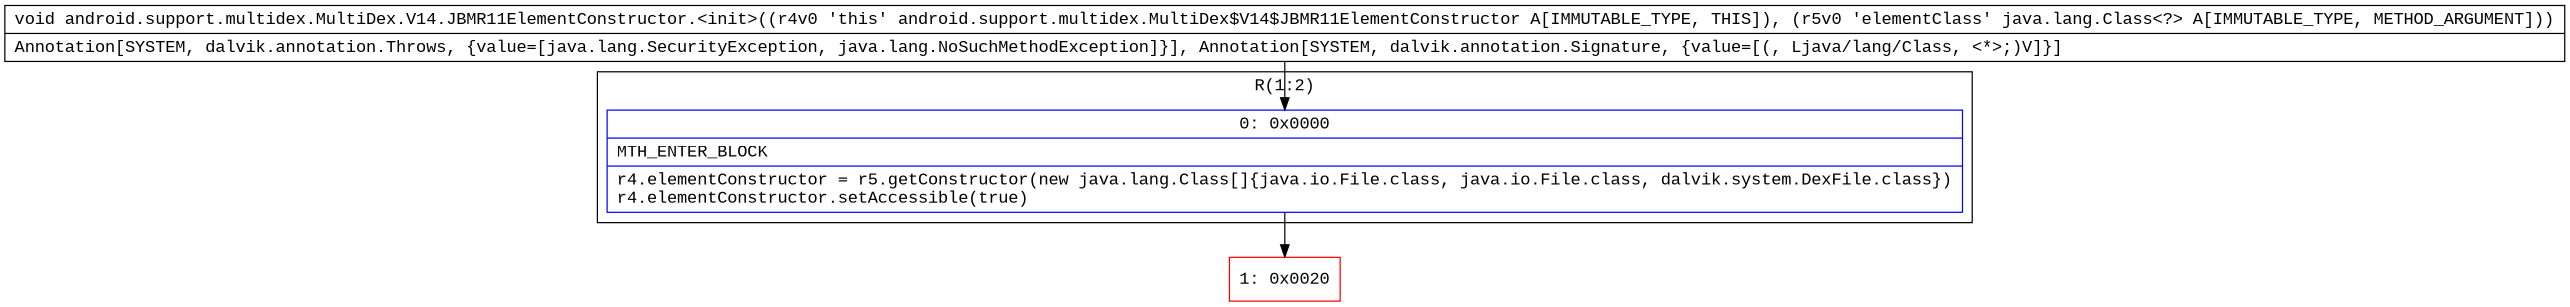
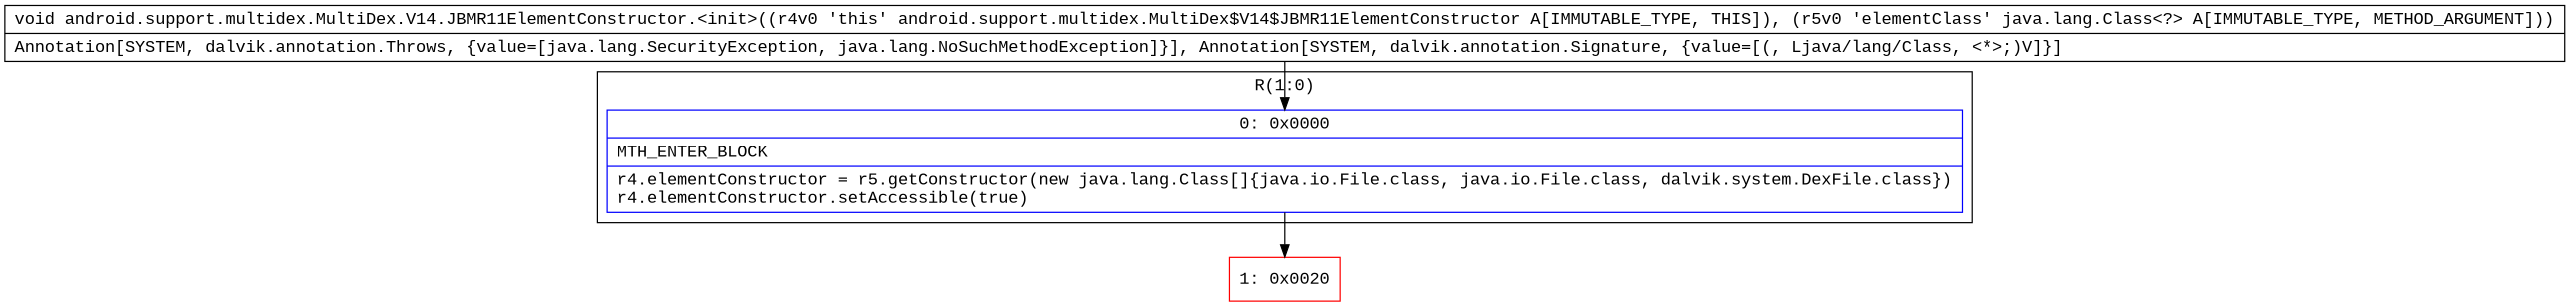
  digraph {
    fontname="Liberation Mono"
    node [shape=record fontname="Liberation Mono"]
    edge [fontname="Liberation Mono"]
    n1 [color=blue label="{0\:\ 0x0000|MTH_ENTER_BLOCK\l|r4.elementConstructor = r5.getConstructor(new java.lang.Class[]\{java.io.File.class, java.io.File.class, dalvik.system.DexFile.class\})\lr4.elementConstructor.setAccessible(true)\l}"]
    n2 [color=red label="{1\:\ 0x0020}"]
    n3 [label="{void android.support.multidex.MultiDex.V14.JBMR11ElementConstructor.\<init\>((r4v0 'this' android.support.multidex.MultiDex$V14$JBMR11ElementConstructor A[IMMUTABLE_TYPE, THIS]), (r5v0 'elementClass' java.lang.Class\<?\> A[IMMUTABLE_TYPE, METHOD_ARGUMENT]))  | Annotation[SYSTEM, dalvik.annotation.Throws, \{value=[java.lang.SecurityException, java.lang.NoSuchMethodException]\}], Annotation[SYSTEM, dalvik.annotation.Signature, \{value=[(, Ljava\/lang\/Class, \<*\>;)V]\}]\l}"]
    subgraph cluster_1 {
-     label="R(1:2)"
+     label="R(1:0)"
      n1
    }
    n1 -> n2
    n3 -> n1
  }
